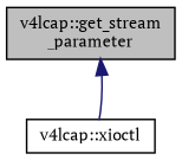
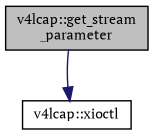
  digraph {
    rankdir=TB
    fontname="PT Serif"
    node [color=black fontname="PT Serif" fontsize=10 shape=record style=filled]
    n1 [fillcolor=grey75 fontcolor=black height=0.2 label="v4lcap::get_stream\l_parameter" width=0.4]
    n2 [fillcolor=white height=0.2 label="v4lcap::xioctl" width=0.4]
-   n2 -> n1 [color=midnightblue fontname="PT Serif" fontsize=10 labelfontname=Helvetica labelfontsize=10 style=solid]
+   n1 -> n2 [color=midnightblue fontname="PT Serif" fontsize=10 labelfontname=Helvetica labelfontsize=10 style=solid]
  }
